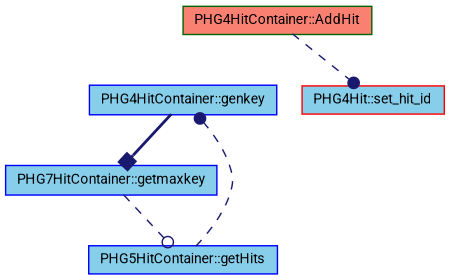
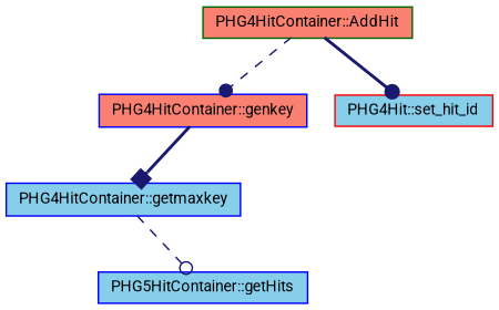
  digraph {
    fontname=Roboto
    rankdir=TB
    node [color=blue fillcolor=skyblue fontname=Roboto fontsize=10 shape=record style=filled]
    edge [arrowhead=dot color=midnightblue fontname=Roboto fontsize=10 labelfontname=FreeSans labelfontsize=10 style=dashed]
    n1 [color=darkgreen fillcolor=salmon fontcolor=black height=0.2 label="PHG4HitContainer::AddHit" width=0.4]
-   n2 [height=0.2 label="PHG4HitContainer::genkey" width=0.4]
+   n2 [fillcolor=salmon height=0.2 label="PHG4HitContainer::genkey" width=0.4]
    n3 [color=red height=0.2 label="PHG4Hit::set_hit_id" width=0.4]
-   n4 [height=0.2 label="PHG7HitContainer::getmaxkey" width=0.4]
+   n4 [height=0.2 label="PHG4HitContainer::getmaxkey" width=0.4]
    n5 [height=0.2 label="PHG5HitContainer::getHits" width=0.4]
-   n5 -> n2
-   n1 -> n3
+   n1 -> n2
+   n1 -> n3 [style=bold]
    n2 -> n4 [arrowhead=box style=bold]
    n4 -> n5 [arrowhead=odot]
  }
